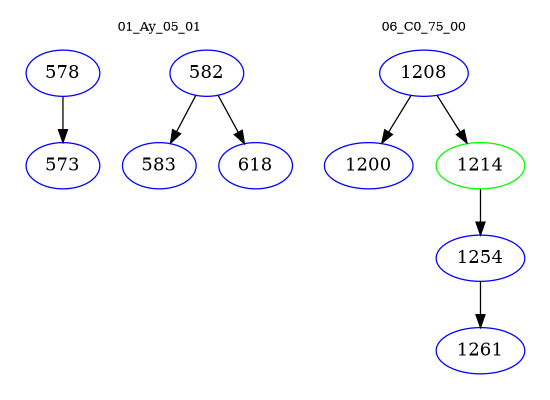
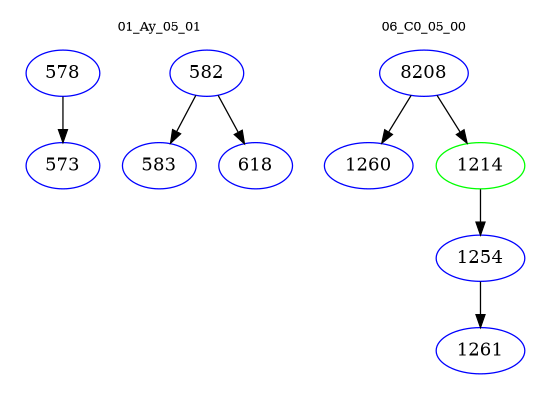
  digraph {
    fontname="DejaVu Serif"
    node [color=blue fontname="DejaVu Serif"]
    edge [color=black fontname="DejaVu Serif"]
    n1 [label=582]
    n2 [label=578]
    n3 [label=583]
    n4 [label=618]
    n5 [label=573]
-   n6 [label=1208]
-   n7 [label=1200]
+   n6 [label=8208]
+   n7 [label=1260]
    n8 [color=green label=1214]
    n9 [label=1254]
    n10 [label=1261]
    subgraph cluster_1 {
      color=white
      fontsize=10
      label="01_Ay_05_01"
      n1
      n2
      n3
      n4
      n5
    }
    subgraph cluster_2 {
      color=white
      fontsize=10
-     label="06_C0_75_00"
+     label="06_C0_05_00"
      n6
      n7
      n8
      n9
      n10
    }
    n1 -> n3
    n1 -> n4
    n2 -> n5
    n6 -> n7
    n6 -> n8
    n8 -> n9
    n9 -> n10
  }
